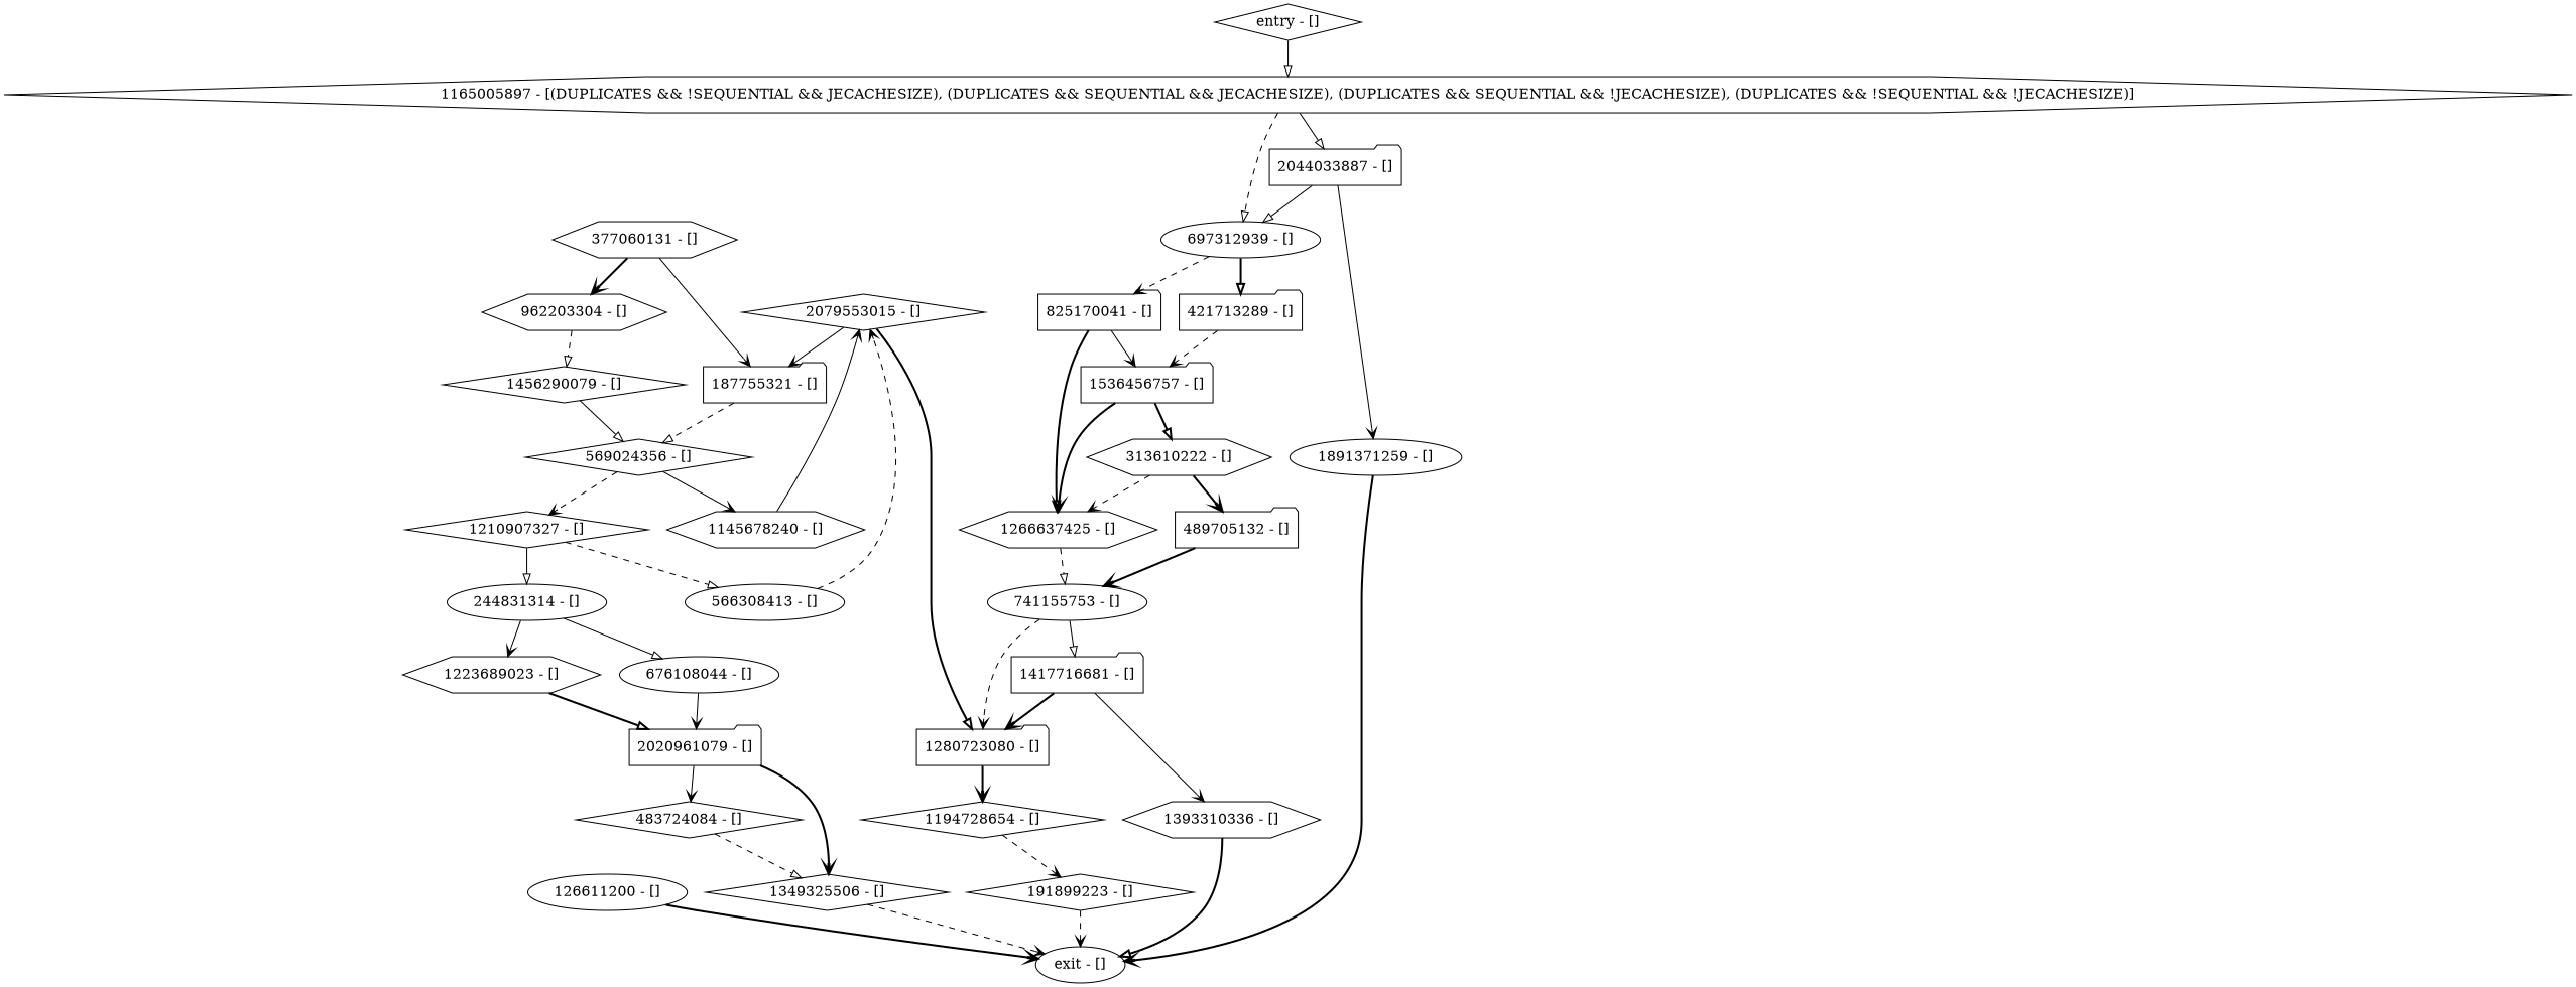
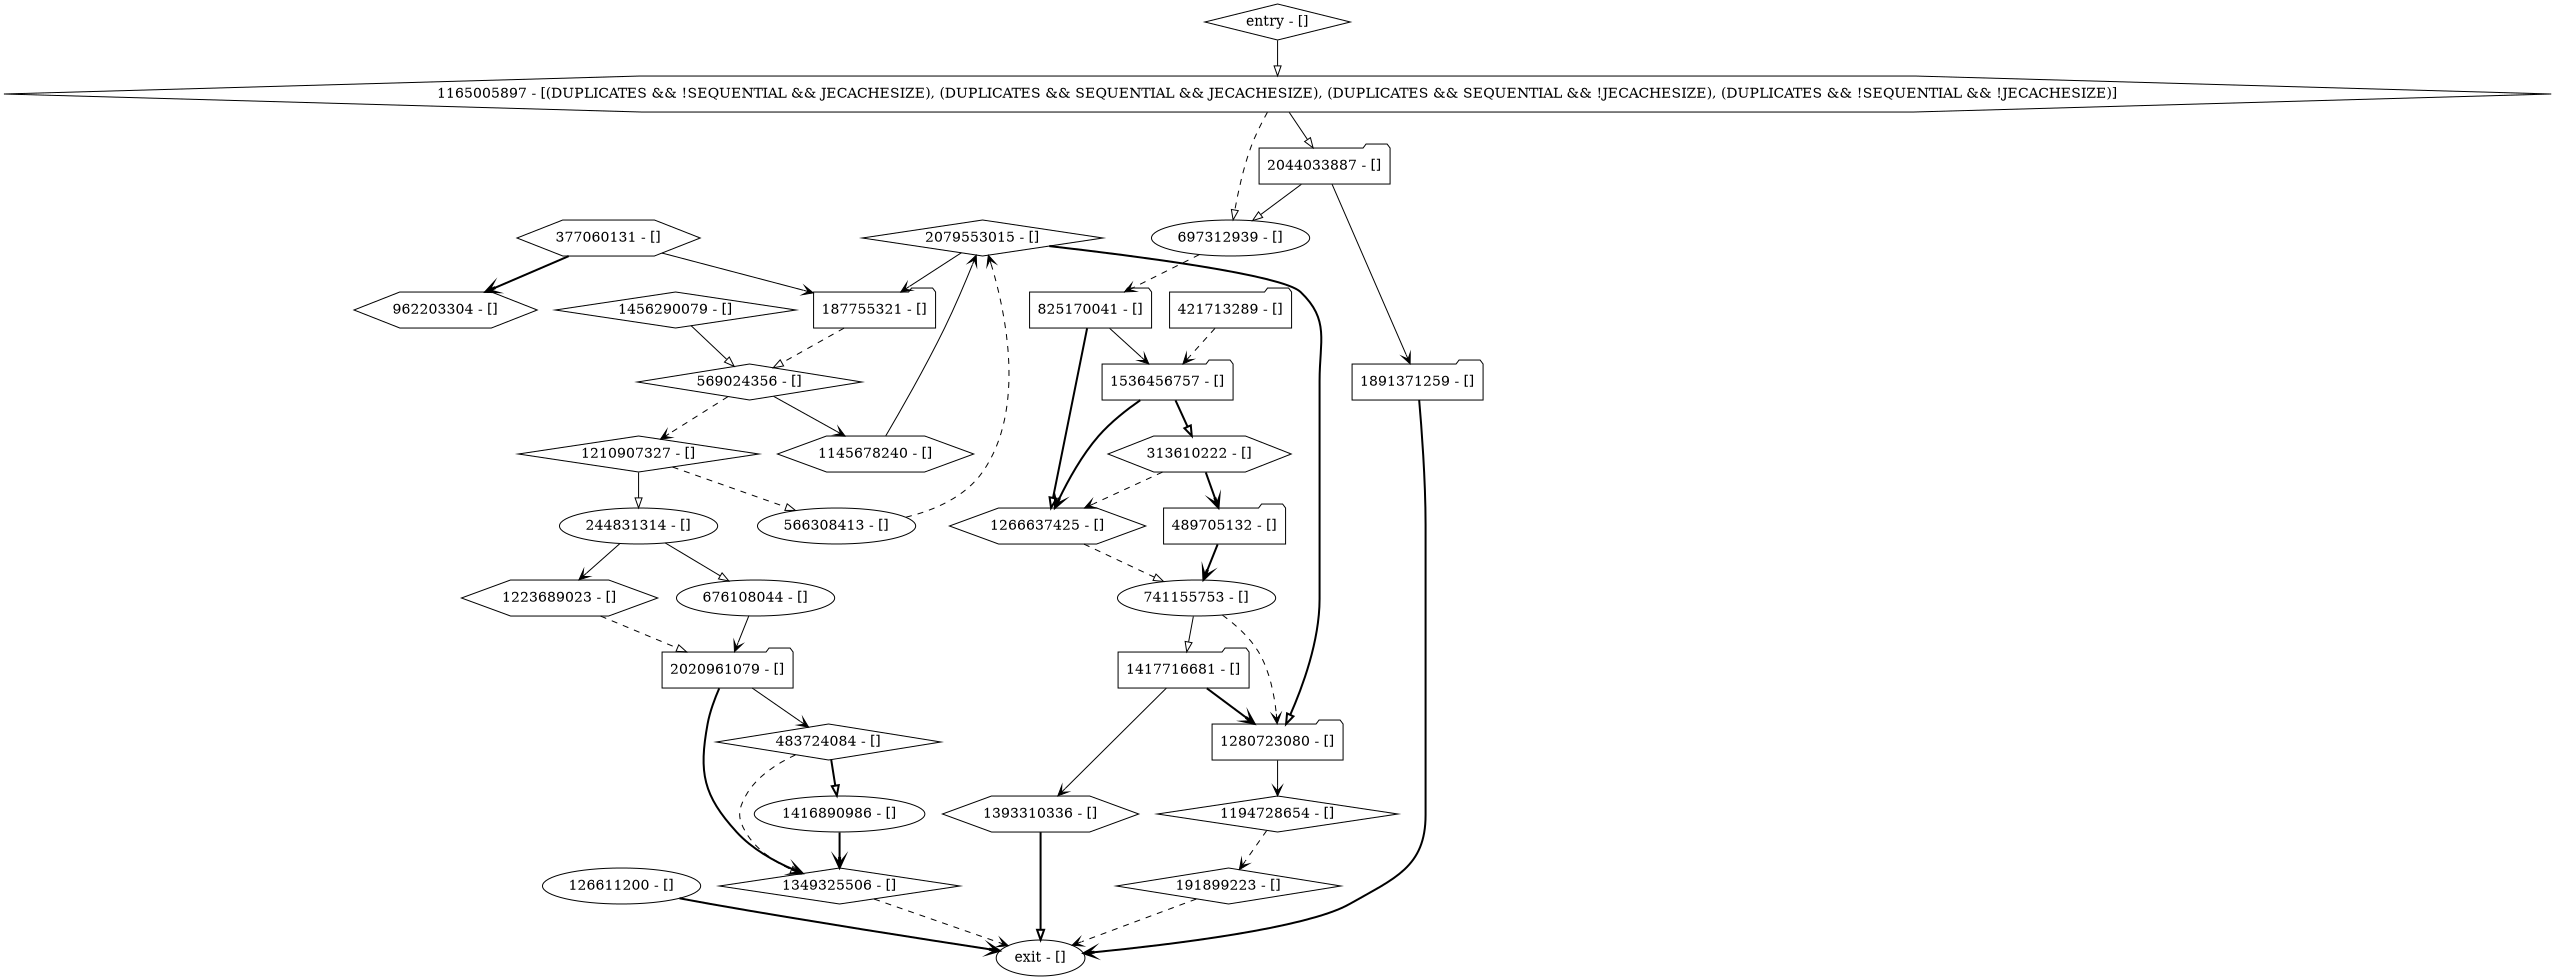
  digraph {
    node [shape=ellipse]
    edge [arrowhead=vee style=solid]
    n1 [label="1393310336 - []" shape=hexagon]
    n2 [label="exit - []"]
    n3 [label="126611200 - []"]
    n4 [label="697312939 - []"]
    n5 [label="825170041 - []" shape=folder]
    n6 [label="421713289 - []" shape=folder]
    n7 [label="1536456757 - []" shape=folder]
    n8 [label="1266637425 - []" shape=hexagon]
    n9 [label="1280723080 - []" shape=folder]
    n10 [label="1194728654 - []" shape=diamond]
    n11 [label="377060131 - []" shape=hexagon]
    n12 [label="962203304 - []" shape=hexagon]
    n13 [label="187755321 - []" shape=folder]
    n14 [label="191899223 - []" shape=diamond]
    n15 [label="2079553015 - []" shape=diamond]
    n16 [label="313610222 - []" shape=hexagon]
    n17 [label="741155753 - []"]
-   n18 [label="1891371259 - []"]
+   n18 [label="1891371259 - []" shape=folder]
    n19 [label="1456290079 - []" shape=diamond]
    n20 [label="569024356 - []" shape=diamond]
    n21 [label="489705132 - []" shape=folder]
    n22 [label="1417716681 - []" shape=folder]
    n23 [label="1210907327 - []" shape=diamond]
    n24 [label="244831314 - []"]
    n25 [label="566308413 - []"]
    n26 [label="676108044 - []"]
    n27 [label="1223689023 - []" shape=hexagon]
    n28 [label="1145678240 - []" shape=hexagon]
    n29 [label="2020961079 - []" shape=folder]
    n30 [label="1349325506 - []" shape=diamond]
    n31 [label="483724084 - []" shape=diamond]
    n32 [label="1165005897 - [(DUPLICATES && !SEQUENTIAL && JECACHESIZE), (DUPLICATES && SEQUENTIAL && JECACHESIZE), (DUPLICATES && SEQUENTIAL && !JECACHESIZE), (DUPLICATES && !SEQUENTIAL && !JECACHESIZE)]" shape=hexagon]
    n33 [label="2044033887 - []" shape=folder]
    n34 [label="entry - []" shape=diamond]
+   n35 [label="1416890986 - []"]
    n1 -> n2 [arrowhead=onormal style=bold]
    n3 -> n2 [style=bold]
    n4 -> n5 [style=dashed]
-   n4 -> n6 [arrowhead=onormal style=bold]
    n5 -> n7
    n5 -> n8 [arrowhead=onormal style=bold]
    n6 -> n7 [style=dashed]
    n7 -> n8 [style=bold]
    n7 -> n16 [arrowhead=onormal style=bold]
    n8 -> n17 [arrowhead=onormal style=dashed]
-   n9 -> n10 [style=bold]
+   n9 -> n10
    n10 -> n14 [style=dashed]
    n11 -> n12 [style=bold]
    n11 -> n13
-   n12 -> n19 [arrowhead=onormal style=dashed]
    n13 -> n20 [arrowhead=onormal style=dashed]
    n14 -> n2 [style=dashed]
    n15 -> n9 [arrowhead=onormal style=bold]
    n15 -> n13
    n16 -> n8 [style=dashed]
    n16 -> n21 [style=bold]
    n17 -> n9 [style=dashed]
    n17 -> n22 [arrowhead=onormal]
    n18 -> n2 [style=bold]
    n19 -> n20 [arrowhead=onormal]
    n20 -> n23 [style=dashed]
    n20 -> n28
    n21 -> n17 [style=bold]
    n22 -> n1
    n22 -> n9 [style=bold]
    n23 -> n24 [arrowhead=onormal]
    n23 -> n25 [arrowhead=onormal style=dashed]
    n24 -> n26 [arrowhead=onormal]
    n24 -> n27
    n25 -> n15 [style=dashed]
    n26 -> n29
-   n27 -> n29 [arrowhead=onormal style=bold]
+   n27 -> n29 [arrowhead=onormal style=dashed]
    n28 -> n15
    n29 -> n30 [style=bold]
    n29 -> n31
    n30 -> n2 [style=dashed]
    n31 -> n30 [arrowhead=onormal style=dashed]
+   n31 -> n35 [arrowhead=onormal style=bold]
    n32 -> n4 [arrowhead=onormal style=dashed]
    n32 -> n33 [arrowhead=onormal]
    n33 -> n4 [arrowhead=onormal]
    n33 -> n18
    n34 -> n32 [arrowhead=onormal]
+   n35 -> n30 [style=bold]
  }
